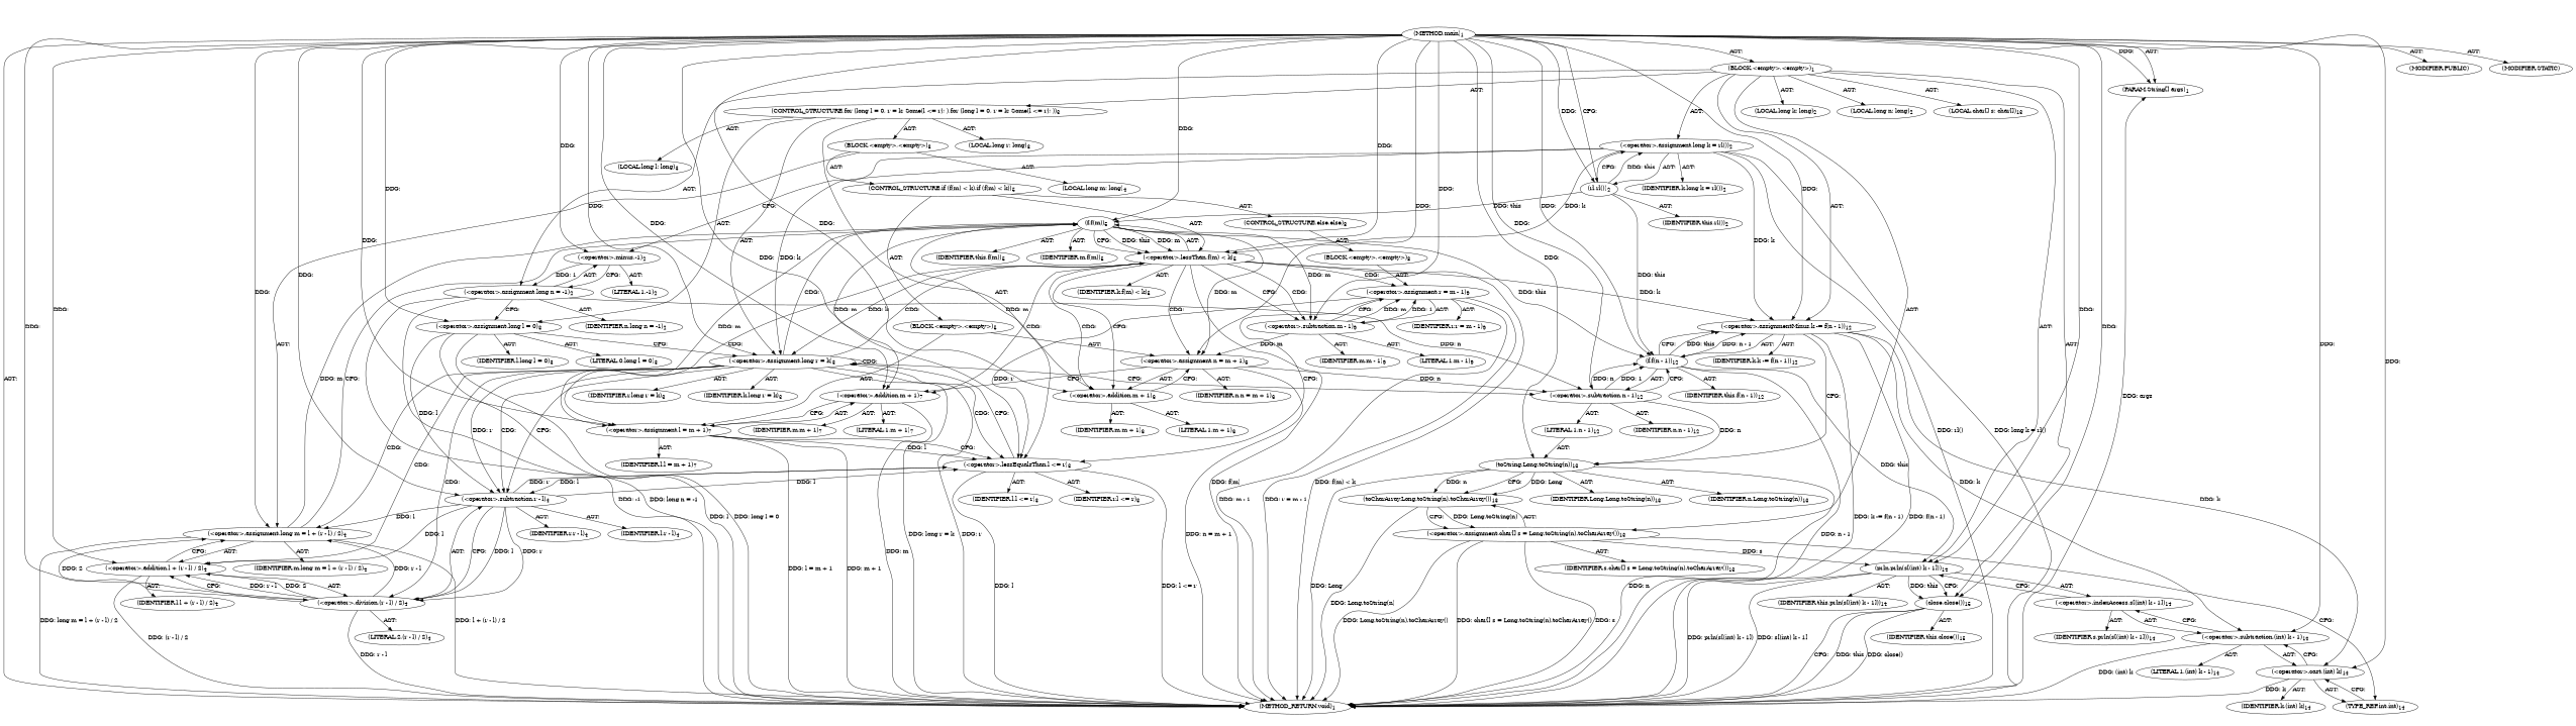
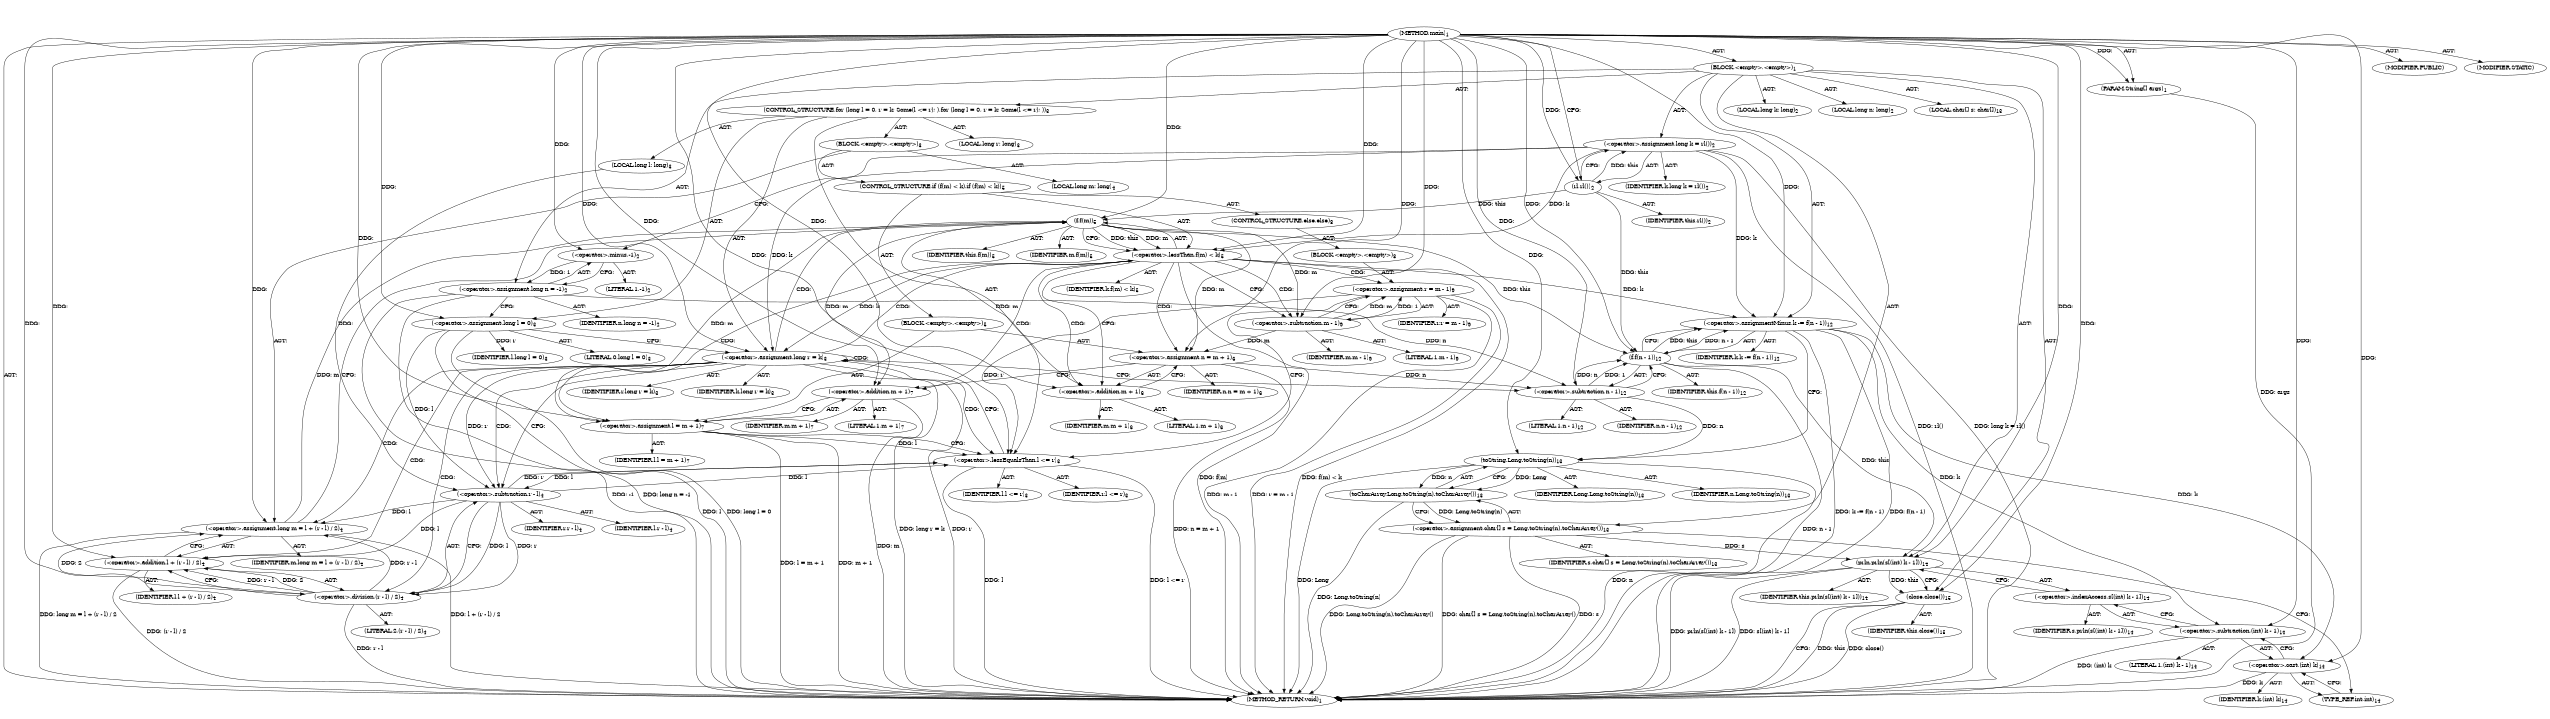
  digraph {
    fontname="DejaVu Serif"
    node [fontname="DejaVu Serif"]
    edge [fontname="DejaVu Serif"]
    n1 [label=<(METHOD,main)<SUB>1</SUB>>]
    n2 [label=<(PARAM,String[] args)<SUB>1</SUB>>]
    n3 [label=<(BLOCK,&lt;empty&gt;,&lt;empty&gt;)<SUB>1</SUB>>]
    n4 [label=<(rl,rl())<SUB>2</SUB>>]
    n5 [label=<(&lt;operator&gt;.minus,-1)<SUB>2</SUB>>]
    n6 [label=<(&lt;operator&gt;.assignment,long l = 0)<SUB>3</SUB>>]
    n7 [label=<(&lt;operator&gt;.assignment,long r = k)<SUB>3</SUB>>]
    n8 [label=<(&lt;operator&gt;.lessEqualsThan,l &lt;= r)<SUB>3</SUB>>]
    n9 [label=<(&lt;operator&gt;.assignment,long m = l + (r - l) / 2)<SUB>4</SUB>>]
    n10 [label=<(&lt;operator&gt;.addition,l + (r - l) / 2)<SUB>4</SUB>>]
    n11 [label=<(&lt;operator&gt;.division,(r - l) / 2)<SUB>4</SUB>>]
    n12 [label=<(&lt;operator&gt;.subtraction,r - l)<SUB>4</SUB>>]
    n13 [label=<(&lt;operator&gt;.lessThan,f(m) &lt; k)<SUB>5</SUB>>]
    n14 [label=<(f,f(m))<SUB>5</SUB>>]
    n15 [label=<(&lt;operator&gt;.assignment,n = m + 1)<SUB>6</SUB>>]
    n16 [label=<(&lt;operator&gt;.addition,m + 1)<SUB>6</SUB>>]
    n17 [label=<(&lt;operator&gt;.assignment,l = m + 1)<SUB>7</SUB>>]
    n18 [label=<(&lt;operator&gt;.addition,m + 1)<SUB>7</SUB>>]
    n19 [label=<(&lt;operator&gt;.subtraction,m - 1)<SUB>9</SUB>>]
    n20 [label=<(&lt;operator&gt;.assignmentMinus,k -= f(n - 1))<SUB>12</SUB>>]
    n21 [label=<(f,f(n - 1))<SUB>12</SUB>>]
    n22 [label=<(&lt;operator&gt;.subtraction,n - 1)<SUB>12</SUB>>]
    n23 [label=<(toString,Long.toString(n))<SUB>13</SUB>>]
    n24 [label=<(prln,prln(s[(int) k - 1]))<SUB>14</SUB>>]
    n25 [label=<(&lt;operator&gt;.subtraction,(int) k - 1)<SUB>14</SUB>>]
    n26 [label=<(&lt;operator&gt;.cast,(int) k)<SUB>14</SUB>>]
    n27 [label=<(close,close())<SUB>15</SUB>>]
    n28 [label=<(MODIFIER,PUBLIC)>]
    n29 [label=<(MODIFIER,STATIC)>]
    n30 [label=<(METHOD_RETURN,void)<SUB>1</SUB>>]
    n31 [label=<(LOCAL,long k: long)<SUB>2</SUB>>]
    n32 [label=<(LOCAL,long n: long)<SUB>2</SUB>>]
    n33 [label=<(&lt;operator&gt;.assignment,long k = rl())<SUB>2</SUB>>]
    n34 [label=<(&lt;operator&gt;.assignment,long n = -1)<SUB>2</SUB>>]
    n35 [label=<(CONTROL_STRUCTURE,for (long l = 0, r = k; Some(l &lt;= r); ),for (long l = 0, r = k; Some(l &lt;= r); ))<SUB>3</SUB>>]
    n36 [label=<(LOCAL,char[] s: char[])<SUB>13</SUB>>]
    n37 [label=<(&lt;operator&gt;.assignment,char[] s = Long.toString(n).toCharArray())<SUB>13</SUB>>]
    n38 [label=<(IDENTIFIER,this,rl())<SUB>2</SUB>>]
    n39 [label=<(LITERAL,1,-1)<SUB>2</SUB>>]
    n40 [label=<(IDENTIFIER,l,long l = 0)<SUB>3</SUB>>]
    n41 [label=<(LITERAL,0,long l = 0)<SUB>3</SUB>>]
    n42 [label=<(IDENTIFIER,r,long r = k)<SUB>3</SUB>>]
    n43 [label=<(IDENTIFIER,k,long r = k)<SUB>3</SUB>>]
    n44 [label=<(IDENTIFIER,l,l &lt;= r)<SUB>3</SUB>>]
    n45 [label=<(IDENTIFIER,r,l &lt;= r)<SUB>3</SUB>>]
    n46 [label=<(IDENTIFIER,m,long m = l + (r - l) / 2)<SUB>4</SUB>>]
    n47 [label=<(IDENTIFIER,l,l + (r - l) / 2)<SUB>4</SUB>>]
    n48 [label=<(LITERAL,2,(r - l) / 2)<SUB>4</SUB>>]
    n49 [label=<(IDENTIFIER,r,r - l)<SUB>4</SUB>>]
    n50 [label=<(IDENTIFIER,l,r - l)<SUB>4</SUB>>]
    n51 [label=<(IDENTIFIER,k,f(m) &lt; k)<SUB>5</SUB>>]
    n52 [label=<(&lt;operator&gt;.assignment,r = m - 1)<SUB>9</SUB>>]
    n53 [label=<(IDENTIFIER,this,f(m))<SUB>5</SUB>>]
    n54 [label=<(IDENTIFIER,m,f(m))<SUB>5</SUB>>]
    n55 [label=<(IDENTIFIER,n,n = m + 1)<SUB>6</SUB>>]
    n56 [label=<(IDENTIFIER,m,m + 1)<SUB>6</SUB>>]
    n57 [label=<(LITERAL,1,m + 1)<SUB>6</SUB>>]
    n58 [label=<(IDENTIFIER,l,l = m + 1)<SUB>7</SUB>>]
    n59 [label=<(IDENTIFIER,m,m + 1)<SUB>7</SUB>>]
    n60 [label=<(LITERAL,1,m + 1)<SUB>7</SUB>>]
    n61 [label=<(IDENTIFIER,m,m - 1)<SUB>9</SUB>>]
    n62 [label=<(LITERAL,1,m - 1)<SUB>9</SUB>>]
    n63 [label=<(IDENTIFIER,k,k -= f(n - 1))<SUB>12</SUB>>]
    n64 [label=<(IDENTIFIER,this,f(n - 1))<SUB>12</SUB>>]
    n65 [label=<(IDENTIFIER,n,n - 1)<SUB>12</SUB>>]
    n66 [label=<(LITERAL,1,n - 1)<SUB>12</SUB>>]
    n67 [label=<(toCharArray,Long.toString(n).toCharArray())<SUB>13</SUB>>]
    n68 [label=<(IDENTIFIER,Long,Long.toString(n))<SUB>13</SUB>>]
    n69 [label=<(IDENTIFIER,n,Long.toString(n))<SUB>13</SUB>>]
    n70 [label=<(IDENTIFIER,this,prln(s[(int) k - 1]))<SUB>14</SUB>>]
    n71 [label=<(&lt;operator&gt;.indexAccess,s[(int) k - 1])<SUB>14</SUB>>]
    n72 [label=<(LITERAL,1,(int) k - 1)<SUB>14</SUB>>]
    n73 [label=<(TYPE_REF,int,int)<SUB>14</SUB>>]
    n74 [label=<(IDENTIFIER,k,(int) k)<SUB>14</SUB>>]
    n75 [label=<(IDENTIFIER,this,close())<SUB>15</SUB>>]
    n76 [label=<(IDENTIFIER,k,long k = rl())<SUB>2</SUB>>]
    n77 [label=<(IDENTIFIER,n,long n = -1)<SUB>2</SUB>>]
    n78 [label=<(LOCAL,long l: long)<SUB>3</SUB>>]
    n79 [label=<(LOCAL,long r: long)<SUB>3</SUB>>]
    n80 [label=<(BLOCK,&lt;empty&gt;,&lt;empty&gt;)<SUB>3</SUB>>]
    n81 [label=<(IDENTIFIER,s,char[] s = Long.toString(n).toCharArray())<SUB>13</SUB>>]
    n82 [label=<(LOCAL,long m: long)<SUB>4</SUB>>]
    n83 [label=<(CONTROL_STRUCTURE,if (f(m) &lt; k),if (f(m) &lt; k))<SUB>5</SUB>>]
    n84 [label=<(BLOCK,&lt;empty&gt;,&lt;empty&gt;)<SUB>5</SUB>>]
    n85 [label=<(CONTROL_STRUCTURE,else,else)<SUB>8</SUB>>]
    n86 [label=<(BLOCK,&lt;empty&gt;,&lt;empty&gt;)<SUB>8</SUB>>]
    n87 [label=<(IDENTIFIER,r,r = m - 1)<SUB>9</SUB>>]
    n88 [label=<(IDENTIFIER,s,prln(s[(int) k - 1]))<SUB>14</SUB>>]
    n1 -> n2 [label="AST: "]
    n1 -> n2 [label="DDG: "]
    n1 -> n3 [label="AST: "]
    n1 -> n4 [label="CFG: "]
    n1 -> n4 [label="DDG: "]
    n1 -> n5 [label="DDG: "]
    n1 -> n6 [label="DDG: "]
    n1 -> n7 [label="DDG: "]
    n1 -> n8 [label="DDG: "]
    n1 -> n9 [label="DDG: "]
    n1 -> n10 [label="DDG: "]
    n1 -> n11 [label="DDG: "]
-   n1 -> n12 [label="DDG: "]
+   n78 -> n12 [label="DDG: "]
    n1 -> n13 [label="DDG: "]
    n1 -> n14 [label="DDG: "]
    n1 -> n15 [label="DDG: "]
    n1 -> n16 [label="DDG: "]
    n1 -> n17 [label="DDG: "]
    n1 -> n18 [label="DDG: "]
    n1 -> n19 [label="DDG: "]
    n1 -> n20 [label="DDG: "]
    n1 -> n21 [label="DDG: "]
    n1 -> n22 [label="DDG: "]
    n1 -> n23 [label="DDG: "]
    n1 -> n24 [label="DDG: "]
    n1 -> n25 [label="DDG: "]
    n1 -> n26 [label="DDG: "]
    n1 -> n27 [label="DDG: "]
    n1 -> n28 [label="AST: "]
    n1 -> n29 [label="AST: "]
    n1 -> n30 [label="AST: "]
-   n30 -> n2 [label="DDG: args"]
+   n2 -> n30 [label="DDG: args"]
    n3 -> n20 [label="AST: "]
    n3 -> n24 [label="AST: "]
    n3 -> n27 [label="AST: "]
    n3 -> n31 [label="AST: "]
    n3 -> n32 [label="AST: "]
    n3 -> n33 [label="AST: "]
    n3 -> n34 [label="AST: "]
    n3 -> n35 [label="AST: "]
    n3 -> n36 [label="AST: "]
    n3 -> n37 [label="AST: "]
    n4 -> n14 [label="DDG: this"]
    n4 -> n21 [label="DDG: this"]
    n4 -> n33 [label="CFG: "]
    n4 -> n33 [label="DDG: this"]
    n4 -> n38 [label="AST: "]
    n5 -> n34 [label="CFG: "]
    n5 -> n34 [label="DDG: 1"]
    n5 -> n39 [label="AST: "]
    n6 -> n7 [label="CFG: "]
    n6 -> n12 [label="DDG: l"]
    n6 -> n30 [label="DDG: l"]
    n6 -> n30 [label="DDG: long l = 0"]
-   n6 -> n40 [label="AST: "]
+   n6 -> n40 [label="DDG: r"]
    n6 -> n41 [label="AST: "]
    n7 -> n7 [label="CDG: "]
    n7 -> n8 [label="CDG: "]
    n7 -> n9 [label="CDG: "]
    n7 -> n10 [label="CDG: "]
    n7 -> n11 [label="CDG: "]
    n7 -> n12 [label="CFG: "]
    n7 -> n12 [label="DDG: r"]
    n7 -> n12 [label="CDG: "]
    n7 -> n13 [label="CDG: "]
    n7 -> n14 [label="CDG: "]
    n7 -> n22 [label="CFG: "]
    n7 -> n30 [label="DDG: r"]
    n7 -> n30 [label="DDG: long r = k"]
    n7 -> n42 [label="AST: "]
    n7 -> n43 [label="AST: "]
    n8 -> n7 [label="CFG: "]
    n8 -> n12 [label="DDG: l"]
    n8 -> n30 [label="DDG: l"]
    n8 -> n30 [label="DDG: l &lt;= r"]
    n8 -> n44 [label="AST: "]
    n8 -> n45 [label="AST: "]
    n9 -> n10 [label="AST: "]
    n9 -> n14 [label="CFG: "]
    n9 -> n14 [label="DDG: m"]
    n9 -> n30 [label="DDG: l + (r - l) / 2"]
    n9 -> n30 [label="DDG: long m = l + (r - l) / 2"]
    n9 -> n46 [label="AST: "]
    n10 -> n9 [label="CFG: "]
    n10 -> n11 [label="AST: "]
    n10 -> n30 [label="DDG: (r - l) / 2"]
    n10 -> n47 [label="AST: "]
    n11 -> n9 [label="DDG: r - l"]
    n11 -> n9 [label="DDG: 2"]
    n11 -> n10 [label="CFG: "]
    n11 -> n10 [label="DDG: r - l"]
    n11 -> n10 [label="DDG: 2"]
    n11 -> n12 [label="AST: "]
    n11 -> n30 [label="DDG: r - l"]
    n11 -> n48 [label="AST: "]
    n12 -> n8 [label="DDG: l"]
    n12 -> n8 [label="DDG: r"]
    n12 -> n9 [label="DDG: l"]
    n12 -> n10 [label="DDG: l"]
    n12 -> n11 [label="CFG: "]
    n12 -> n11 [label="DDG: r"]
    n12 -> n11 [label="DDG: l"]
    n12 -> n49 [label="AST: "]
    n12 -> n50 [label="AST: "]
    n13 -> n7 [label="DDG: k"]
    n13 -> n14 [label="AST: "]
    n13 -> n15 [label="CDG: "]
    n13 -> n16 [label="CFG: "]
    n13 -> n16 [label="CDG: "]
    n13 -> n17 [label="CDG: "]
    n13 -> n18 [label="CDG: "]
    n13 -> n19 [label="CFG: "]
    n13 -> n19 [label="CDG: "]
    n13 -> n20 [label="DDG: k"]
    n13 -> n30 [label="DDG: f(m)"]
    n13 -> n30 [label="DDG: f(m) &lt; k"]
    n13 -> n51 [label="AST: "]
    n13 -> n52 [label="CDG: "]
    n14 -> n13 [label="CFG: "]
    n14 -> n13 [label="DDG: this"]
    n14 -> n13 [label="DDG: m"]
    n14 -> n15 [label="DDG: m"]
    n14 -> n16 [label="DDG: m"]
    n14 -> n17 [label="DDG: m"]
    n14 -> n18 [label="DDG: m"]
    n14 -> n19 [label="DDG: m"]
    n14 -> n21 [label="DDG: this"]
    n14 -> n53 [label="AST: "]
    n14 -> n54 [label="AST: "]
    n15 -> n16 [label="AST: "]
    n15 -> n18 [label="CFG: "]
    n15 -> n22 [label="DDG: n"]
    n15 -> n30 [label="DDG: n = m + 1"]
    n15 -> n55 [label="AST: "]
    n16 -> n15 [label="CFG: "]
    n16 -> n56 [label="AST: "]
    n16 -> n57 [label="AST: "]
    n17 -> n8 [label="CFG: "]
    n17 -> n8 [label="DDG: l"]
    n17 -> n18 [label="AST: "]
    n17 -> n30 [label="DDG: m + 1"]
    n17 -> n30 [label="DDG: l = m + 1"]
    n17 -> n58 [label="AST: "]
    n18 -> n17 [label="CFG: "]
    n18 -> n30 [label="DDG: m"]
    n18 -> n59 [label="AST: "]
    n18 -> n60 [label="AST: "]
    n19 -> n15 [label="DDG: m"]
    n19 -> n52 [label="CFG: "]
    n19 -> n52 [label="DDG: m"]
    n19 -> n52 [label="DDG: 1"]
    n19 -> n61 [label="AST: "]
    n19 -> n62 [label="AST: "]
    n20 -> n21 [label="AST: "]
    n20 -> n23 [label="CFG: "]
    n20 -> n25 [label="DDG: k"]
    n20 -> n26 [label="DDG: k"]
    n20 -> n30 [label="DDG: f(n - 1)"]
    n20 -> n30 [label="DDG: k -= f(n - 1)"]
    n20 -> n63 [label="AST: "]
    n21 -> n20 [label="CFG: "]
    n21 -> n20 [label="DDG: this"]
    n21 -> n20 [label="DDG: n - 1"]
    n21 -> n22 [label="AST: "]
    n21 -> n24 [label="DDG: this"]
    n21 -> n30 [label="DDG: n - 1"]
    n21 -> n64 [label="AST: "]
    n22 -> n21 [label="CFG: "]
    n22 -> n21 [label="DDG: n"]
    n22 -> n21 [label="DDG: 1"]
    n22 -> n23 [label="DDG: n"]
    n22 -> n65 [label="AST: "]
    n22 -> n66 [label="AST: "]
    n23 -> n30 [label="DDG: n"]
    n23 -> n30 [label="DDG: Long"]
    n23 -> n67 [label="CFG: "]
    n23 -> n67 [label="DDG: Long"]
    n23 -> n67 [label="DDG: n"]
    n23 -> n68 [label="AST: "]
    n23 -> n69 [label="AST: "]
    n24 -> n27 [label="CFG: "]
    n24 -> n27 [label="DDG: this"]
    n24 -> n30 [label="DDG: s[(int) k - 1]"]
    n24 -> n30 [label="DDG: prln(s[(int) k - 1])"]
    n24 -> n70 [label="AST: "]
    n24 -> n71 [label="AST: "]
    n25 -> n26 [label="AST: "]
    n25 -> n30 [label="DDG: (int) k"]
    n25 -> n71 [label="CFG: "]
    n25 -> n72 [label="AST: "]
    n26 -> n25 [label="CFG: "]
    n26 -> n30 [label="DDG: k"]
    n26 -> n73 [label="AST: "]
    n26 -> n74 [label="AST: "]
    n27 -> n30 [label="CFG: "]
    n27 -> n30 [label="DDG: this"]
    n27 -> n30 [label="DDG: close()"]
    n27 -> n75 [label="AST: "]
    n33 -> n4 [label="AST: "]
    n33 -> n5 [label="CFG: "]
    n33 -> n7 [label="DDG: k"]
    n33 -> n13 [label="DDG: k"]
    n33 -> n20 [label="DDG: k"]
    n33 -> n30 [label="DDG: rl()"]
    n33 -> n30 [label="DDG: long k = rl()"]
    n33 -> n76 [label="AST: "]
    n34 -> n5 [label="AST: "]
    n34 -> n6 [label="CFG: "]
    n34 -> n22 [label="DDG: n"]
    n34 -> n30 [label="DDG: -1"]
    n34 -> n30 [label="DDG: long n = -1"]
    n34 -> n77 [label="AST: "]
    n35 -> n6 [label="AST: "]
    n35 -> n7 [label="AST: "]
    n35 -> n8 [label="AST: "]
    n35 -> n78 [label="AST: "]
    n35 -> n79 [label="AST: "]
    n35 -> n80 [label="AST: "]
    n37 -> n24 [label="DDG: s"]
    n37 -> n30 [label="DDG: s"]
    n37 -> n30 [label="DDG: Long.toString(n).toCharArray()"]
    n37 -> n30 [label="DDG: char[] s = Long.toString(n).toCharArray()"]
    n37 -> n67 [label="AST: "]
    n37 -> n73 [label="CFG: "]
    n37 -> n81 [label="AST: "]
    n52 -> n8 [label="CFG: "]
    n52 -> n8 [label="DDG: r"]
    n52 -> n19 [label="AST: "]
    n52 -> n30 [label="DDG: m - 1"]
    n52 -> n30 [label="DDG: r = m - 1"]
    n52 -> n87 [label="AST: "]
-   n66 -> n23 [label="AST: "]
+   n67 -> n23 [label="AST: "]
    n67 -> n30 [label="DDG: Long.toString(n)"]
    n67 -> n37 [label="CFG: "]
    n67 -> n37 [label="DDG: Long.toString(n)"]
    n71 -> n24 [label="CFG: "]
    n71 -> n25 [label="AST: "]
    n71 -> n88 [label="AST: "]
    n73 -> n26 [label="CFG: "]
    n80 -> n9 [label="AST: "]
    n80 -> n82 [label="AST: "]
    n80 -> n83 [label="AST: "]
    n83 -> n13 [label="AST: "]
    n83 -> n84 [label="AST: "]
    n83 -> n85 [label="AST: "]
    n84 -> n15 [label="AST: "]
    n84 -> n17 [label="AST: "]
    n85 -> n86 [label="AST: "]
    n86 -> n52 [label="AST: "]
  }
